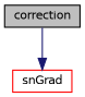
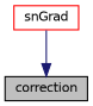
  digraph {
    rankdir=TB
    node [fontname=Helvetica fontsize=10 shape=record]
    n1 [color=black fillcolor=grey75 fontcolor=black height=0.2 label=correction style=filled width=0.4]
    n2 [color=red height=0.2 label=snGrad width=0.4]
-   n1 -> n2 [color=midnightblue fontname=Helvetica fontsize=10 labelfontname=Helvetica labelfontsize=10 style=solid]
+   n2 -> n1 [color=midnightblue fontname=Helvetica fontsize=10 labelfontname=Helvetica labelfontsize=10 style=solid]
  }
